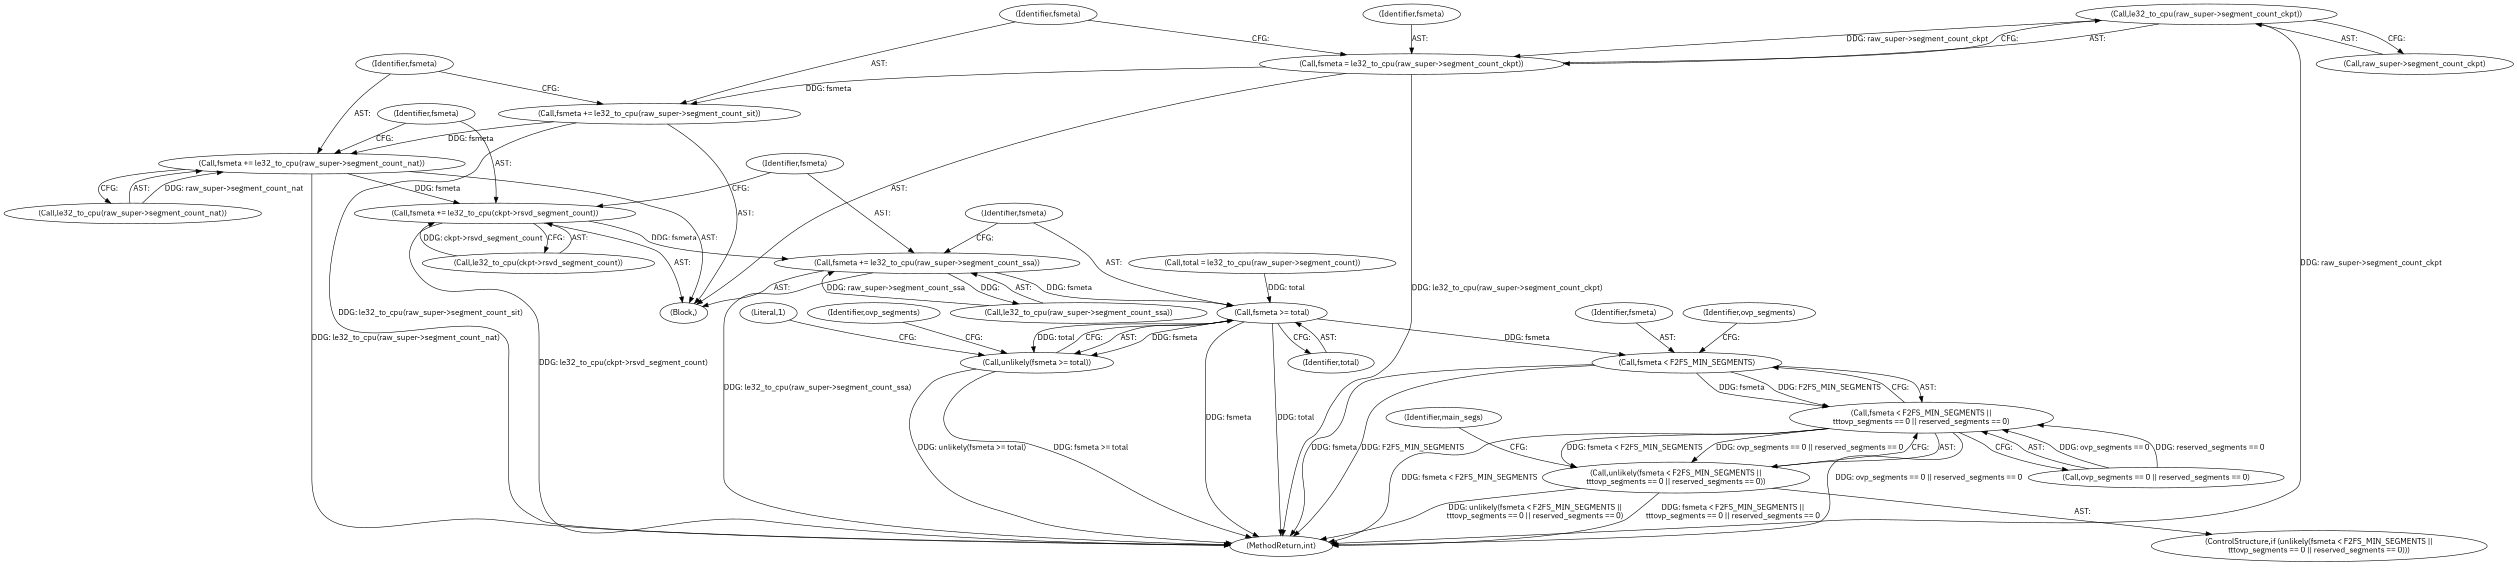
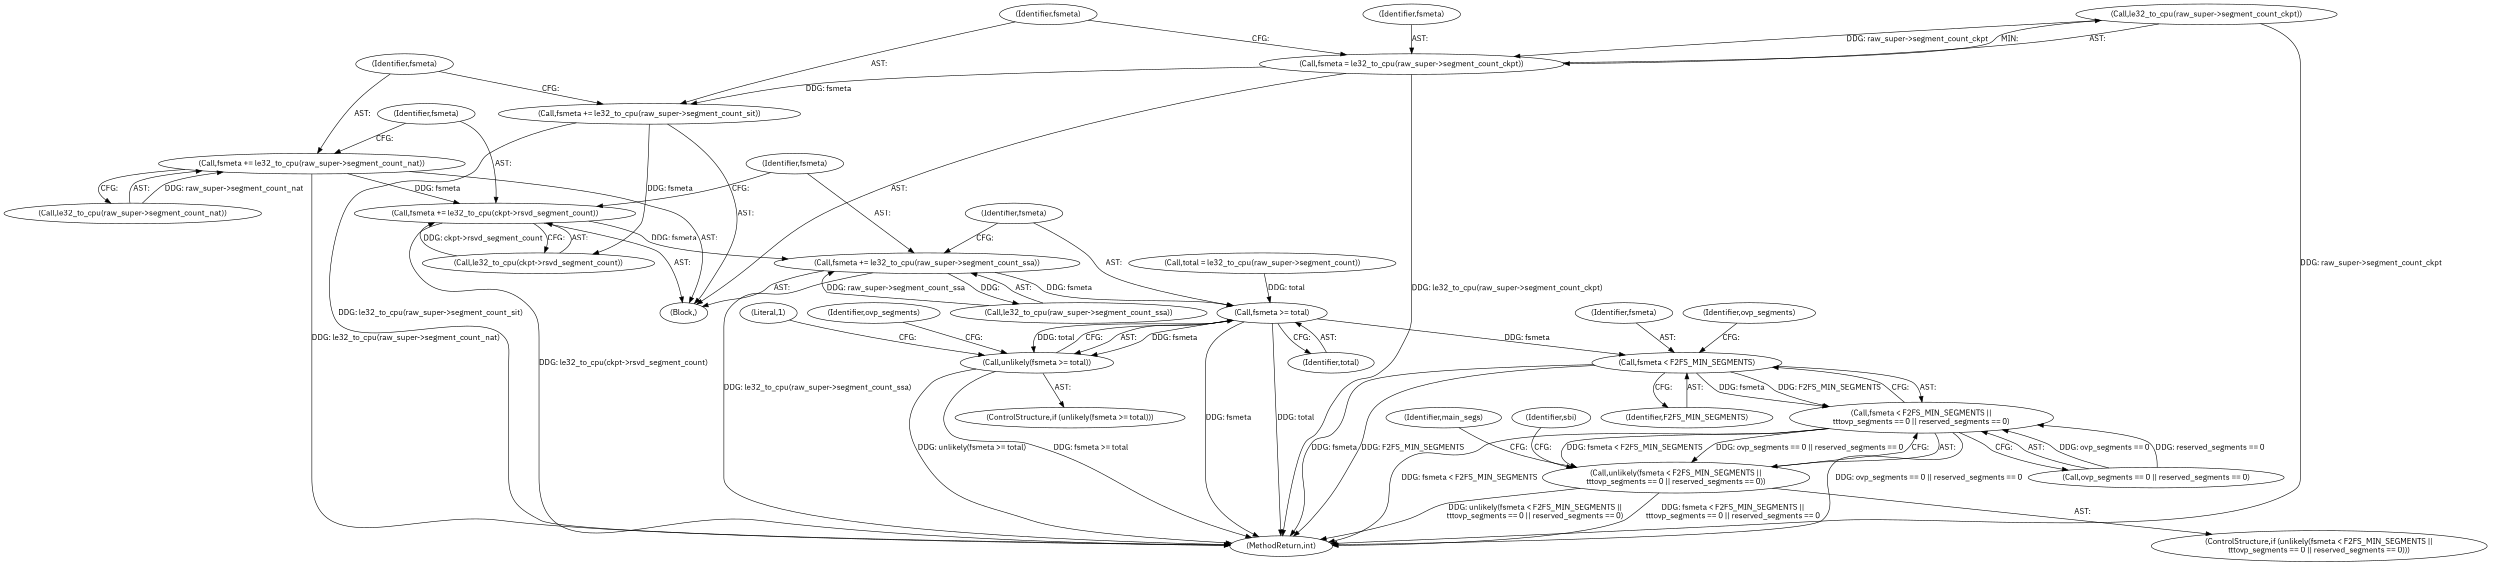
  digraph {
    fontname="IBM Plex Sans"
    node [fontname="IBM Plex Sans"]
    edge [fontname="IBM Plex Sans"]
    n1 [label="(Call,le32_to_cpu(raw_super->segment_count_ckpt))"]
    n2 [label="(Call,fsmeta = le32_to_cpu(raw_super->segment_count_ckpt))"]
    n3 [label="(MethodReturn,int)"]
-   n4 [label="(Call,raw_super->segment_count_ckpt)"]
    n5 [label="(Call,fsmeta += le32_to_cpu(raw_super->segment_count_sit))"]
    n6 [label="(Block,)"]
    n7 [label="(Call,fsmeta += le32_to_cpu(raw_super->segment_count_nat))"]
    n8 [label="(Call,fsmeta += le32_to_cpu(ckpt->rsvd_segment_count))"]
    n9 [label="(Call,le32_to_cpu(raw_super->segment_count_nat))"]
    n10 [label="(Call,fsmeta += le32_to_cpu(raw_super->segment_count_ssa))"]
    n11 [label="(Call,le32_to_cpu(ckpt->rsvd_segment_count))"]
    n12 [label="(Call,fsmeta >= total)"]
    n13 [label="(Call,le32_to_cpu(raw_super->segment_count_ssa))"]
    n14 [label="(Call,unlikely(fsmeta >= total))"]
    n15 [label="(Call,fsmeta < F2FS_MIN_SEGMENTS)"]
    n16 [label="(Identifier,total)"]
+   n17 [label="(ControlStructure,if (unlikely(fsmeta >= total)))"]
    n18 [label="(Call,fsmeta < F2FS_MIN_SEGMENTS ||\n\t\t\tovp_segments == 0 || reserved_segments == 0)"]
+   n19 [label="(Identifier,F2FS_MIN_SEGMENTS)"]
    n20 [label="(Call,unlikely(fsmeta < F2FS_MIN_SEGMENTS ||\n\t\t\tovp_segments == 0 || reserved_segments == 0))"]
    n21 [label="(Call,ovp_segments == 0 || reserved_segments == 0)"]
    n22 [label="(ControlStructure,if (unlikely(fsmeta < F2FS_MIN_SEGMENTS ||\n\t\t\tovp_segments == 0 || reserved_segments == 0)))"]
    n23 [label="(Literal,1)"]
    n24 [label="(Identifier,fsmeta)"]
    n25 [label="(Identifier,fsmeta)"]
    n26 [label="(Identifier,fsmeta)"]
    n27 [label="(Identifier,main_segs)"]
    n28 [label="(Identifier,fsmeta)"]
+   n29 [label="(Identifier,sbi)"]
    n30 [label="(Identifier,ovp_segments)"]
    n31 [label="(Identifier,ovp_segments)"]
    n32 [label="(Call,total = le32_to_cpu(raw_super->segment_count))"]
    n33 [label="(Identifier,fsmeta)"]
    n34 [label="(Identifier,fsmeta)"]
    n35 [label="(Identifier,fsmeta)"]
    n1 -> n2 [label="AST: "]
    n1 -> n2 [label="DDG: raw_super->segment_count_ckpt"]
    n1 -> n3 [label="DDG: raw_super->segment_count_ckpt"]
-   n1 -> n4 [label="CFG: "]
-   n2 -> n1 [label="CFG: "]
+   n2 -> n1 [label="MIN: "]
    n2 -> n3 [label="DDG: le32_to_cpu(raw_super->segment_count_ckpt)"]
    n2 -> n5 [label="DDG: fsmeta"]
    n2 -> n6 [label="AST: "]
-   n4 -> n1 [label="AST: "]
    n5 -> n3 [label="DDG: le32_to_cpu(raw_super->segment_count_sit)"]
    n5 -> n6 [label="AST: "]
-   n5 -> n7 [label="DDG: fsmeta"]
+   n5 -> n11 [label="DDG: fsmeta"]
    n7 -> n3 [label="DDG: le32_to_cpu(raw_super->segment_count_nat)"]
    n7 -> n6 [label="AST: "]
    n7 -> n8 [label="DDG: fsmeta"]
    n7 -> n9 [label="CFG: "]
    n8 -> n3 [label="DDG: le32_to_cpu(ckpt->rsvd_segment_count)"]
    n8 -> n6 [label="AST: "]
    n8 -> n10 [label="DDG: fsmeta"]
    n8 -> n11 [label="CFG: "]
    n9 -> n7 [label="AST: "]
    n9 -> n7 [label="DDG: raw_super->segment_count_nat"]
    n10 -> n3 [label="DDG: le32_to_cpu(raw_super->segment_count_ssa)"]
    n10 -> n6 [label="AST: "]
    n10 -> n12 [label="DDG: fsmeta"]
    n10 -> n13 [label="DDG: "]
    n11 -> n8 [label="AST: "]
    n11 -> n8 [label="DDG: ckpt->rsvd_segment_count"]
    n12 -> n3 [label="DDG: fsmeta"]
    n12 -> n3 [label="DDG: total"]
    n12 -> n14 [label="AST: "]
    n12 -> n14 [label="DDG: fsmeta"]
    n12 -> n14 [label="DDG: total"]
    n12 -> n15 [label="DDG: fsmeta"]
    n12 -> n16 [label="CFG: "]
    n13 -> n10 [label="AST: "]
    n13 -> n10 [label="DDG: raw_super->segment_count_ssa"]
    n14 -> n3 [label="DDG: unlikely(fsmeta >= total)"]
    n14 -> n3 [label="DDG: fsmeta >= total"]
    n14 -> n12 [label="CFG: "]
+   n14 -> n17 [label="AST: "]
    n15 -> n3 [label="DDG: fsmeta"]
    n15 -> n3 [label="DDG: F2FS_MIN_SEGMENTS"]
    n15 -> n18 [label="AST: "]
    n15 -> n18 [label="DDG: fsmeta"]
    n15 -> n18 [label="DDG: F2FS_MIN_SEGMENTS"]
+   n15 -> n19 [label="CFG: "]
    n16 -> n12 [label="AST: "]
    n18 -> n3 [label="DDG: ovp_segments == 0 || reserved_segments == 0"]
    n18 -> n3 [label="DDG: fsmeta < F2FS_MIN_SEGMENTS"]
    n18 -> n15 [label="CFG: "]
    n18 -> n20 [label="AST: "]
    n18 -> n20 [label="DDG: fsmeta < F2FS_MIN_SEGMENTS"]
    n18 -> n20 [label="DDG: ovp_segments == 0 || reserved_segments == 0"]
    n18 -> n21 [label="CFG: "]
+   n19 -> n15 [label="AST: "]
    n20 -> n3 [label="DDG: unlikely(fsmeta < F2FS_MIN_SEGMENTS ||\n\t\t\tovp_segments == 0 || reserved_segments == 0)"]
    n20 -> n3 [label="DDG: fsmeta < F2FS_MIN_SEGMENTS ||\n\t\t\tovp_segments == 0 || reserved_segments == 0"]
    n20 -> n18 [label="CFG: "]
    n20 -> n22 [label="AST: "]
    n21 -> n18 [label="AST: "]
    n21 -> n18 [label="DDG: ovp_segments == 0"]
    n21 -> n18 [label="DDG: reserved_segments == 0"]
    n23 -> n14 [label="CFG: "]
    n24 -> n7 [label="CFG: "]
    n24 -> n8 [label="AST: "]
    n25 -> n10 [label="CFG: "]
    n25 -> n12 [label="AST: "]
    n26 -> n15 [label="AST: "]
    n27 -> n20 [label="CFG: "]
    n28 -> n2 [label="CFG: "]
    n28 -> n5 [label="AST: "]
+   n29 -> n20 [label="CFG: "]
    n30 -> n14 [label="CFG: "]
    n31 -> n15 [label="CFG: "]
    n32 -> n12 [label="DDG: total"]
    n33 -> n2 [label="AST: "]
    n34 -> n8 [label="CFG: "]
    n34 -> n10 [label="AST: "]
    n35 -> n5 [label="CFG: "]
    n35 -> n7 [label="AST: "]
  }
